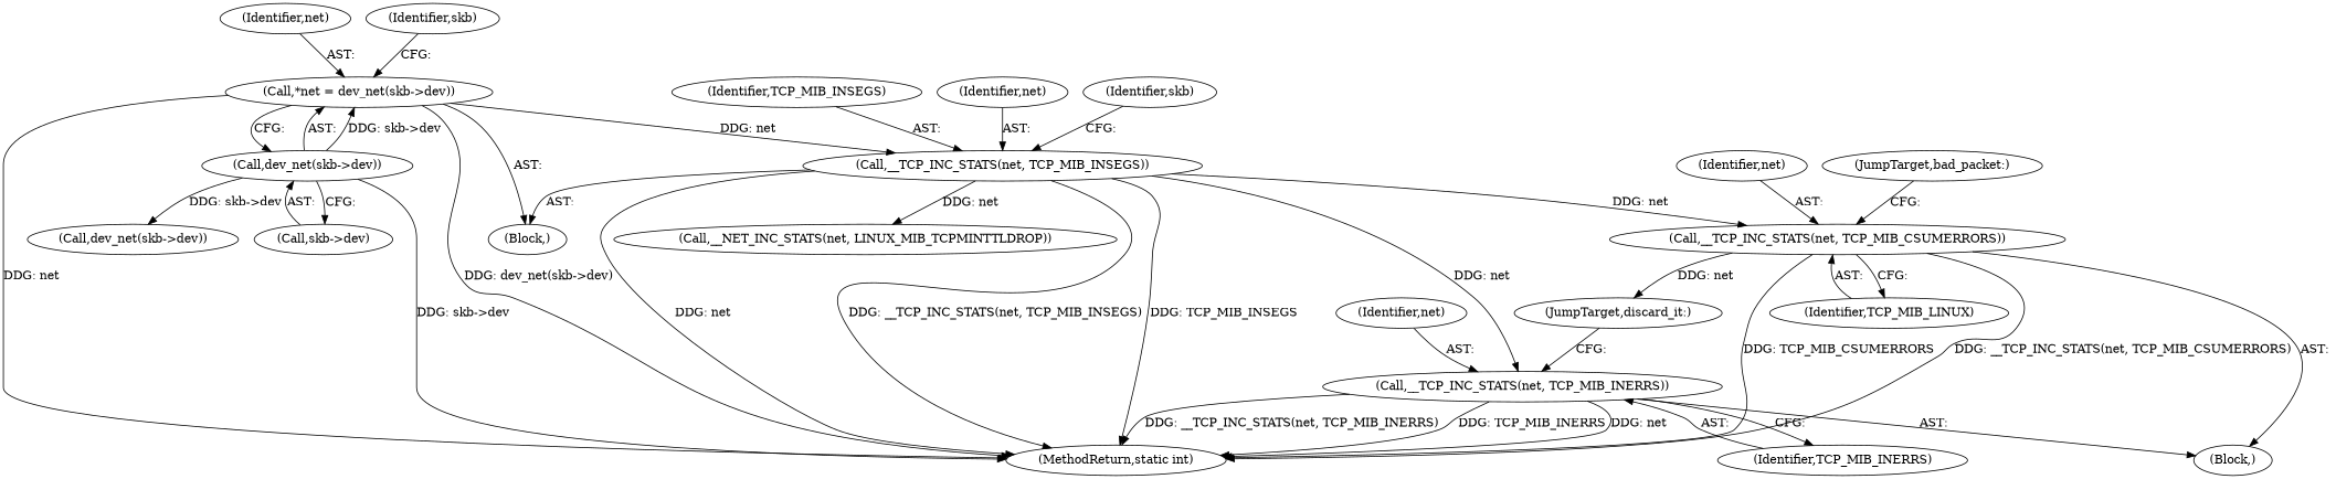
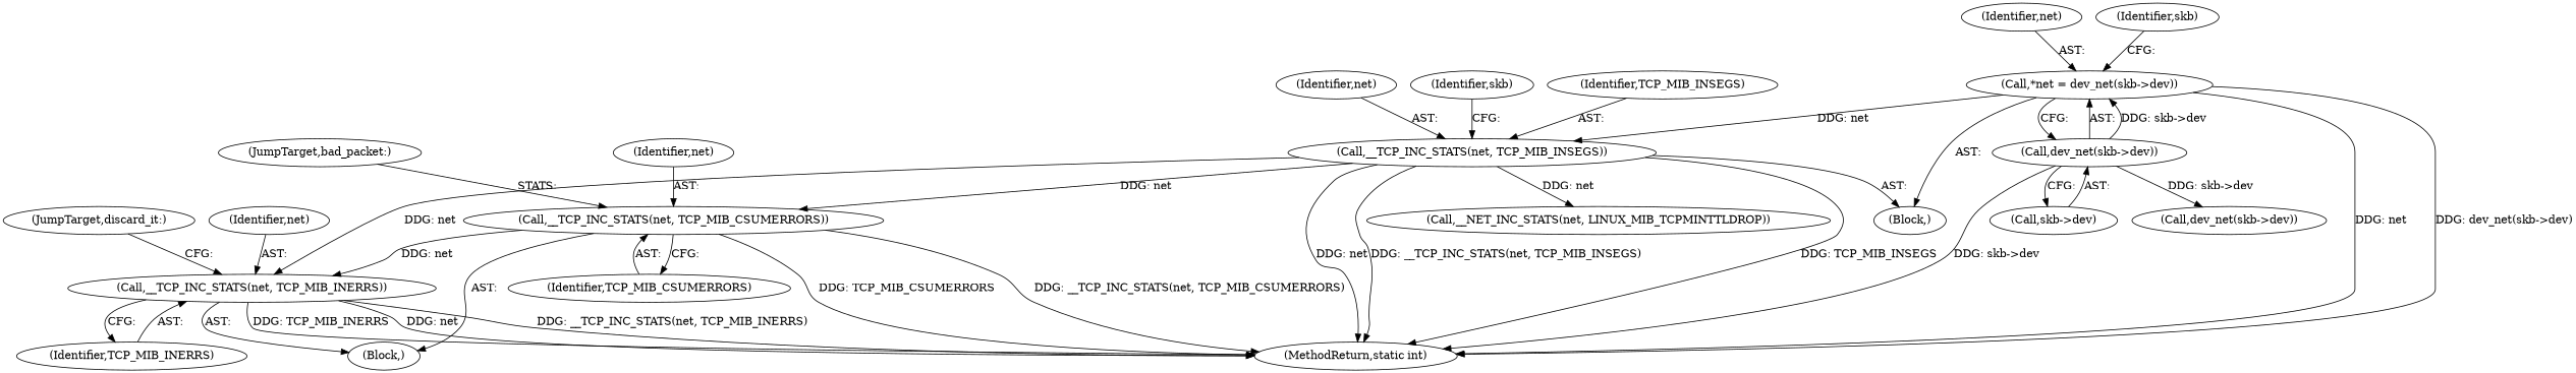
  digraph {
    n1 [label="(Call,__TCP_INC_STATS(net, TCP_MIB_INERRS))"]
    n2 [label="(Block,)"]
    n3 [label="(MethodReturn,static int)"]
    n4 [label="(Identifier,TCP_MIB_INERRS)"]
    n5 [label="(Call,__TCP_INC_STATS(net, TCP_MIB_INSEGS))"]
    n6 [label="(Call,__TCP_INC_STATS(net, TCP_MIB_CSUMERRORS))"]
    n7 [label="(Call,__NET_INC_STATS(net, LINUX_MIB_TCPMINTTLDROP))"]
    n8 [label="(Block,)"]
-   n9 [label="(Identifier,TCP_MIB_LINUX)"]
+   n9 [label="(Identifier,TCP_MIB_CSUMERRORS)"]
    n10 [label="(Identifier,TCP_MIB_INSEGS)"]
    n11 [label="(Call,*net = dev_net(skb->dev))"]
    n12 [label="(Call,dev_net(skb->dev))"]
    n13 [label="(Call,skb->dev)"]
    n14 [label="(Call,dev_net(skb->dev))"]
    n15 [label="(JumpTarget,discard_it:)"]
    n16 [label="(Identifier,net)"]
    n17 [label="(Identifier,net)"]
    n18 [label="(JumpTarget,bad_packet:)"]
    n19 [label="(Identifier,net)"]
    n20 [label="(Identifier,skb)"]
    n21 [label="(Identifier,net)"]
    n22 [label="(Identifier,skb)"]
    n1 -> n2 [label="AST: "]
    n1 -> n3 [label="DDG: __TCP_INC_STATS(net, TCP_MIB_INERRS)"]
    n1 -> n3 [label="DDG: TCP_MIB_INERRS"]
    n1 -> n3 [label="DDG: net"]
    n1 -> n4 [label="CFG: "]
    n4 -> n1 [label="AST: "]
    n5 -> n1 [label="DDG: net"]
    n5 -> n3 [label="DDG: TCP_MIB_INSEGS"]
    n5 -> n3 [label="DDG: net"]
    n5 -> n3 [label="DDG: __TCP_INC_STATS(net, TCP_MIB_INSEGS)"]
    n5 -> n6 [label="DDG: net"]
    n5 -> n7 [label="DDG: net"]
    n5 -> n8 [label="AST: "]
-   n6 -> n15 [label="DDG: net"]
+   n6 -> n1 [label="DDG: net"]
    n6 -> n2 [label="AST: "]
    n6 -> n3 [label="DDG: __TCP_INC_STATS(net, TCP_MIB_CSUMERRORS)"]
    n6 -> n3 [label="DDG: TCP_MIB_CSUMERRORS"]
    n6 -> n9 [label="CFG: "]
    n9 -> n6 [label="AST: "]
    n10 -> n5 [label="AST: "]
    n11 -> n3 [label="DDG: net"]
    n11 -> n3 [label="DDG: dev_net(skb->dev)"]
    n11 -> n5 [label="DDG: net"]
    n11 -> n8 [label="AST: "]
    n11 -> n12 [label="CFG: "]
    n12 -> n3 [label="DDG: skb->dev"]
    n12 -> n11 [label="AST: "]
    n12 -> n11 [label="DDG: skb->dev"]
    n12 -> n13 [label="CFG: "]
    n12 -> n14 [label="DDG: skb->dev"]
    n13 -> n12 [label="AST: "]
    n15 -> n1 [label="CFG: "]
    n16 -> n11 [label="AST: "]
    n17 -> n5 [label="AST: "]
-   n18 -> n6 [label="CFG: "]
+   n18 -> n6 [label="STATS: "]
    n19 -> n6 [label="AST: "]
    n20 -> n5 [label="CFG: "]
    n21 -> n1 [label="AST: "]
    n22 -> n11 [label="CFG: "]
  }
